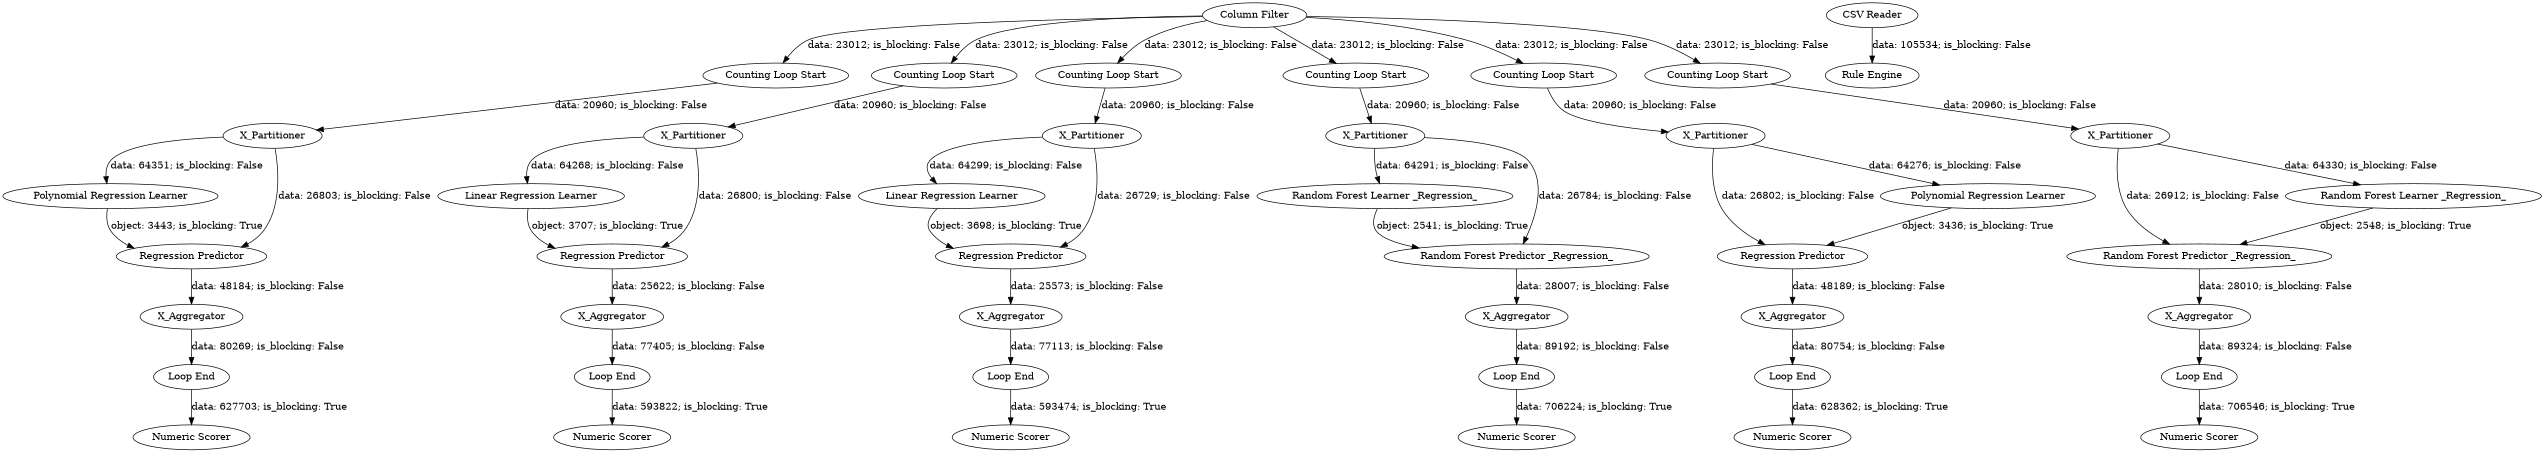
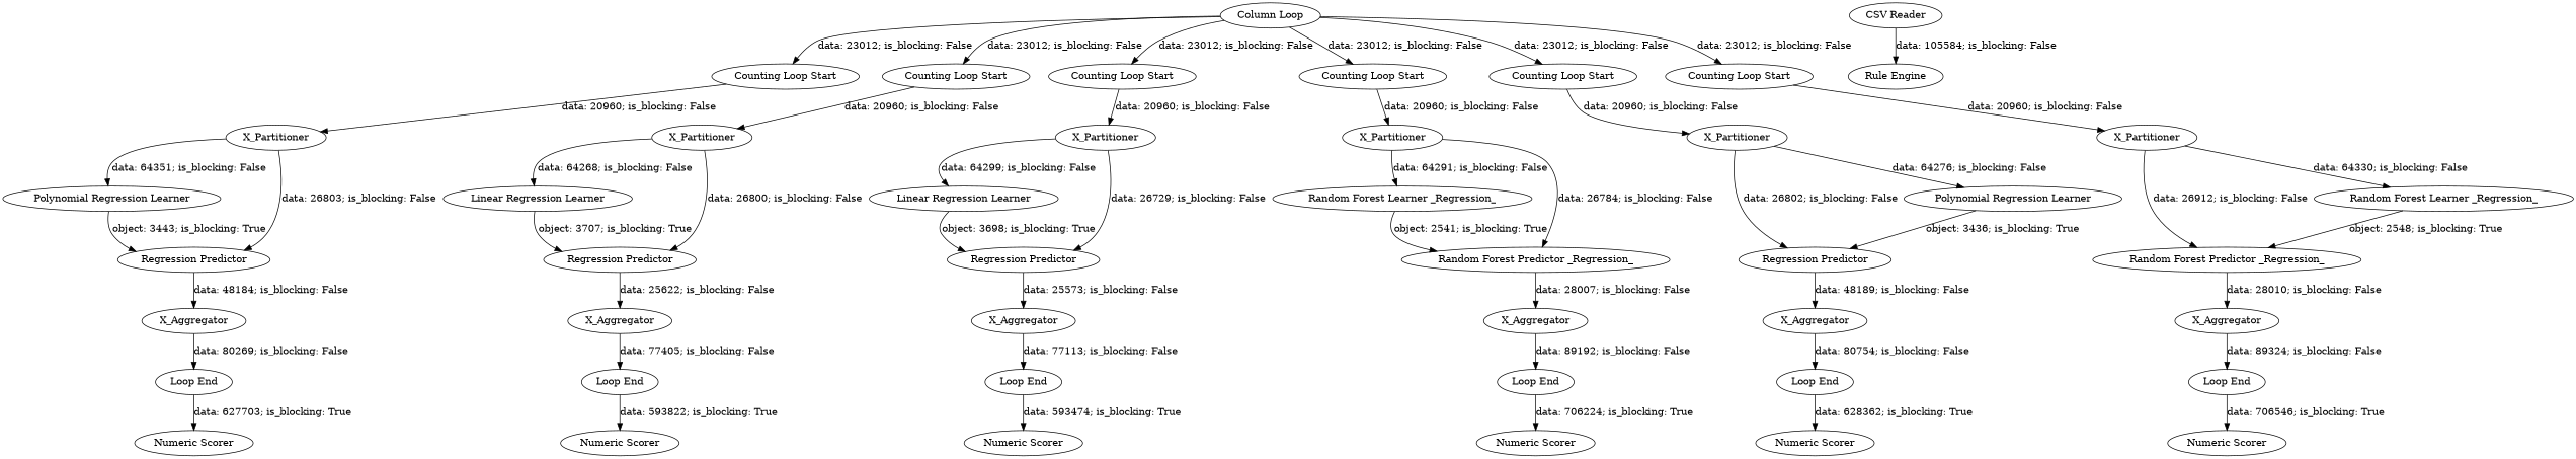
  digraph {
    rankdir=TB
    n1 [label="Linear Regression Learner"]
    n2 [label="Regression Predictor"]
    n3 [label=X_Aggregator]
    n4 [label="Polynomial Regression Learner"]
    n5 [label="Regression Predictor"]
    n6 [label=X_Aggregator]
    n7 [label="Counting Loop Start"]
    n8 [label=X_Partitioner]
    n9 [label="Loop End"]
    n10 [label="Numeric Scorer"]
    n11 [label="Counting Loop Start"]
    n12 [label=X_Partitioner]
    n13 [label="Linear Regression Learner"]
    n14 [label="Regression Predictor"]
-   n15 [label="Column Filter"]
+   n15 [label="Column Loop"]
    n16 [label="Counting Loop Start"]
    n17 [label="Counting Loop Start"]
    n18 [label="Counting Loop Start"]
    n19 [label="Counting Loop Start"]
    n20 [label=X_Partitioner]
    n21 [label=X_Partitioner]
    n22 [label=X_Partitioner]
    n23 [label=X_Partitioner]
    n24 [label="Random Forest Predictor _Regression_"]
    n25 [label=X_Aggregator]
    n26 [label="Loop End"]
    n27 [label="Random Forest Learner _Regression_"]
    n28 [label="Random Forest Predictor _Regression_"]
    n29 [label=X_Aggregator]
    n30 [label="Numeric Scorer"]
    n31 [label="Random Forest Learner _Regression_"]
    n32 [label="Loop End"]
    n33 [label="Numeric Scorer"]
    n34 [label="Numeric Scorer"]
    n35 [label="Rule Engine"]
    n36 [label=X_Aggregator]
    n37 [label="Loop End"]
    n38 [label="Numeric Scorer"]
    n39 [label="Numeric Scorer"]
    n40 [label="Regression Predictor"]
    n41 [label=X_Aggregator]
    n42 [label="Loop End"]
    n43 [label="Polynomial Regression Learner"]
    n44 [label="Loop End"]
    n45 [label="CSV Reader"]
    n1 -> n2 [label="object: 3698; is_blocking: True"]
    n2 -> n3 [label="data: 25573; is_blocking: False"]
    n3 -> n37 [label="data: 77113; is_blocking: False"]
    n4 -> n5 [label="object: 3443; is_blocking: True"]
    n5 -> n6 [label="data: 48184; is_blocking: False"]
    n6 -> n44 [label="data: 80269; is_blocking: False"]
    n7 -> n8 [label="data: 20960; is_blocking: False"]
    n8 -> n4 [label="data: 64351; is_blocking: False"]
    n8 -> n5 [label="data: 26803; is_blocking: False"]
    n9 -> n10 [label="data: 593822; is_blocking: True"]
    n11 -> n12 [label="data: 20960; is_blocking: False"]
    n12 -> n13 [label="data: 64268; is_blocking: False"]
    n12 -> n14 [label="data: 26800; is_blocking: False"]
    n13 -> n14 [label="object: 3707; is_blocking: True"]
    n14 -> n36 [label="data: 25622; is_blocking: False"]
    n15 -> n7 [label="data: 23012; is_blocking: False"]
    n15 -> n11 [label="data: 23012; is_blocking: False"]
    n15 -> n16 [label="data: 23012; is_blocking: False"]
    n15 -> n17 [label="data: 23012; is_blocking: False"]
    n15 -> n18 [label="data: 23012; is_blocking: False"]
    n15 -> n19 [label="data: 23012; is_blocking: False"]
    n16 -> n20 [label="data: 20960; is_blocking: False"]
    n17 -> n21 [label="data: 20960; is_blocking: False"]
    n18 -> n22 [label="data: 20960; is_blocking: False"]
    n19 -> n23 [label="data: 20960; is_blocking: False"]
    n20 -> n1 [label="data: 64299; is_blocking: False"]
    n20 -> n2 [label="data: 26729; is_blocking: False"]
    n21 -> n27 [label="data: 64291; is_blocking: False"]
    n21 -> n28 [label="data: 26784; is_blocking: False"]
    n22 -> n40 [label="data: 26802; is_blocking: False"]
    n22 -> n43 [label="data: 64276; is_blocking: False"]
    n23 -> n24 [label="data: 26912; is_blocking: False"]
    n23 -> n31 [label="data: 64330; is_blocking: False"]
    n24 -> n25 [label="data: 28010; is_blocking: False"]
    n25 -> n26 [label="data: 89324; is_blocking: False"]
    n26 -> n33 [label="data: 706546; is_blocking: True"]
    n27 -> n28 [label="object: 2541; is_blocking: True"]
    n28 -> n29 [label="data: 28007; is_blocking: False"]
    n29 -> n32 [label="data: 89192; is_blocking: False"]
    n31 -> n24 [label="object: 2548; is_blocking: True"]
    n32 -> n34 [label="data: 706224; is_blocking: True"]
    n36 -> n9 [label="data: 77405; is_blocking: False"]
    n37 -> n38 [label="data: 593474; is_blocking: True"]
    n40 -> n41 [label="data: 48189; is_blocking: False"]
    n41 -> n42 [label="data: 80754; is_blocking: False"]
    n42 -> n39 [label="data: 628362; is_blocking: True"]
    n43 -> n40 [label="object: 3436; is_blocking: True"]
    n44 -> n30 [label="data: 627703; is_blocking: True"]
-   n45 -> n35 [label="data: 105534; is_blocking: False"]
+   n45 -> n35 [label="data: 105584; is_blocking: False"]
  }
